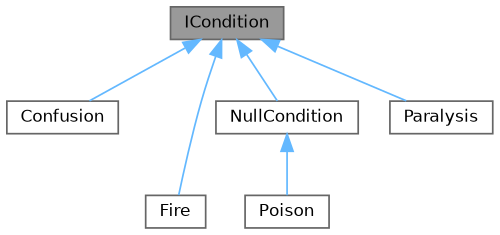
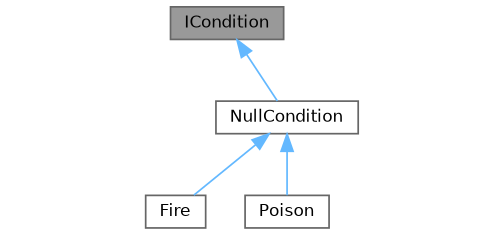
  digraph {
    node [color=gray40 fillcolor=white fontname=Helvetica fontsize=10 shape=box style=filled]
    edge [color=steelblue1 dir=back fontname=Helvetica fontsize=10 labelfontname=Helvetica labelfontsize=10 style=solid]
    n1 [fillcolor=grey60 fontcolor=black height=0.2 label=ICondition width=0.4]
-   n2 [height=0.2 label=Confusion width=0.4]
    n3 [height=0.2 label=Fire width=0.4]
    n4 [height=0.2 label=NullCondition width=0.4]
-   n5 [height=0.2 label=Paralysis width=0.4]
    n6 [height=0.2 label=Poison width=0.4]
-   n1 -> n2
-   n1 -> n3
+   n4 -> n3
    n1 -> n4
-   n1 -> n5
    n4 -> n6
  }
